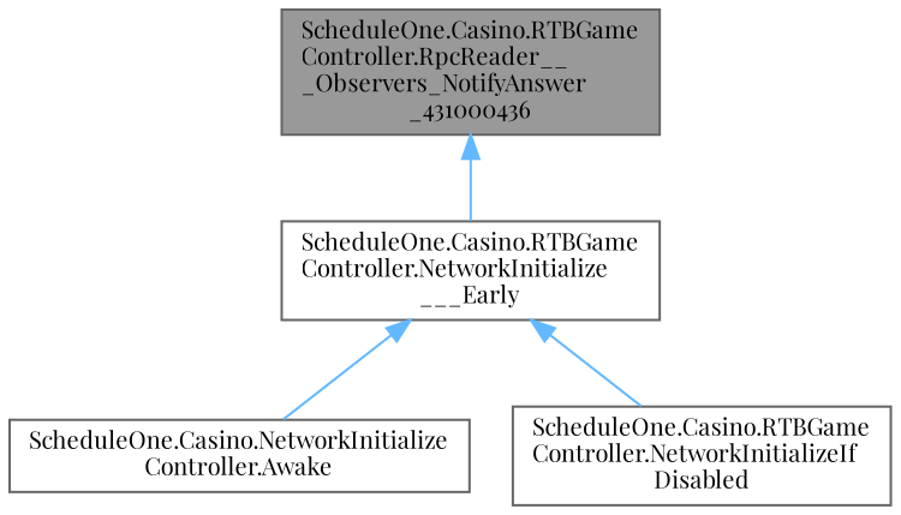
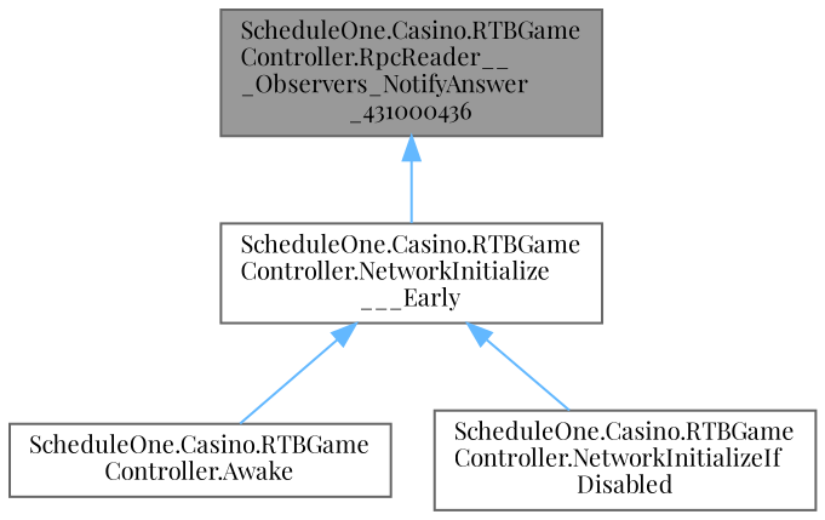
  digraph {
    rankdir=TB
    fontname="Playfair Display"
    node [color=grey40 fillcolor=white fontname="Playfair Display" fontsize=10 shape=box style=filled]
    edge [color=steelblue1 dir=back fontname="Playfair Display" fontsize=10 labelfontname=Helvetica labelfontsize=10 style=solid]
    n1 [color=gray40 fillcolor=grey60 fontcolor=black height=0.2 label="ScheduleOne.Casino.RTBGame\lController.RpcReader__\l_Observers_NotifyAnswer\l_431000436" width=0.4]
    n2 [height=0.2 label="ScheduleOne.Casino.RTBGame\lController.NetworkInitialize\l___Early" width=0.4]
-   n3 [height=0.2 label="ScheduleOne.Casino.NetworkInitialize\lController.Awake" width=0.4]
+   n3 [height=0.2 label="ScheduleOne.Casino.RTBGame\lController.Awake" width=0.4]
    n4 [height=0.2 label="ScheduleOne.Casino.RTBGame\lController.NetworkInitializeIf\lDisabled" width=0.4]
    n1 -> n2
    n2 -> n3
    n2 -> n4
  }
